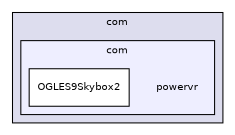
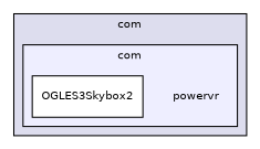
  digraph {
    compound=true
    node [fontname=Helvetica fontsize=10]
    n1 [label=powervr shape=plaintext]
-   n2 [color=black fillcolor=white label=OGLES9Skybox2 shape=box style=filled]
+   n2 [color=black fillcolor=white label=OGLES3Skybox2 shape=box style=filled]
    subgraph cluster_1 {
      bgcolor="#ddddee"
      fontname=Helvetica
      fontsize=10
      label=com
      pencolor=black
      subgraph cluster_2 {
        bgcolor="#eeeeff"
        fontname=Helvetica
        fontsize=10
        pencolor=black
        n1
        n2
      }
    }
  }
